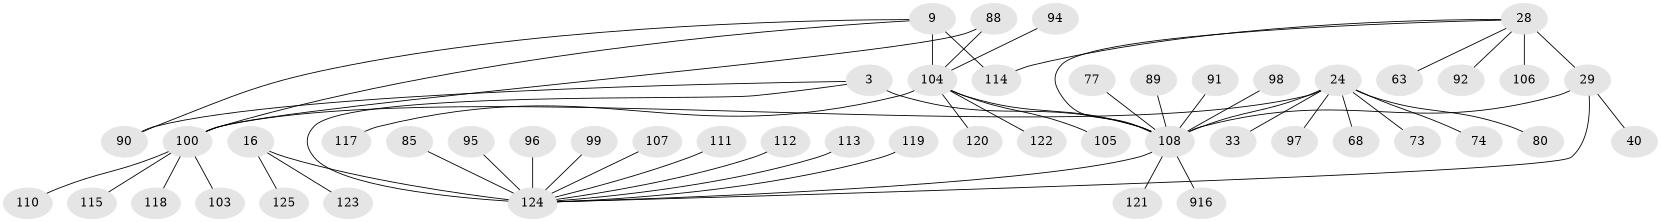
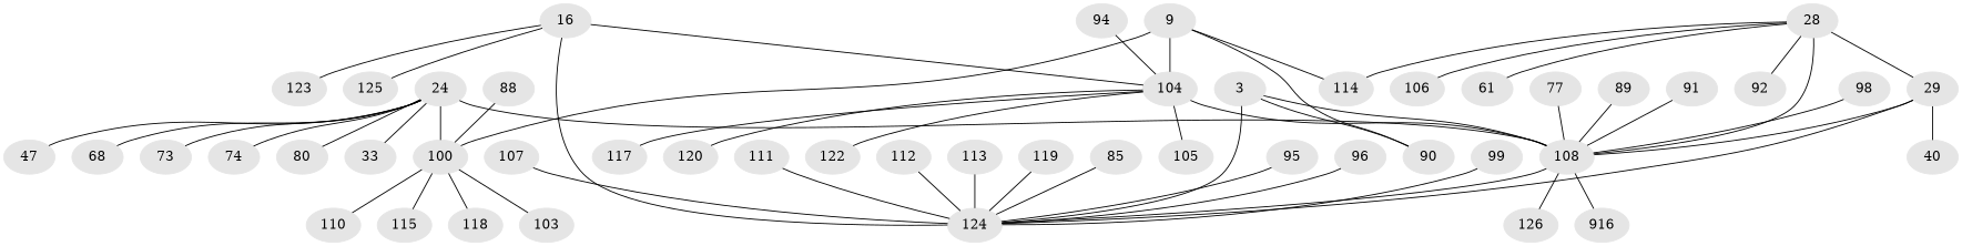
  graph {
    node [color=gray90 style=filled]
    3 [super="+2"]
    90 [super="+83"]
    108 [super="+70+5+45+101+86"]
    124 [super="+97+121+18+17+46+31+36+48+51+53+56+60+71+79"]
    n5 [label=916]
-   126 [super="+34" label=121]
+   126 [super="+34"]
    9 [super="+7"]
    100 [super="+78+65+72+76"]
    104 [super="+75+82+84+87"]
    114
    103
    110
    115
    118
    105
    117
    120
    122
    16 [super="+13"]
    123 [super="+93"]
    125
    24 [super="+23"]
    33
-   47 [label=97]
+   47
    68
    73
    74
    80
    28 [super="+27"]
    29 [super="+26"]
-   61 [label=63]
+   61
    92
    106
    40
    77
    85
    88
    89
    91
    94
    95 [super="+42"]
    96
    98 [super="+32"]
    99
    107
    111
    112
    113 [super="+102"]
    119
    3 -- 90
    3 -- 108 [weight=8]
    3 -- 124
    108 -- 124 [weight=3]
    108 -- n5
    108 -- 126
    9 -- 90
    9 -- 100
    9 -- 104 [weight=8]
    9 -- 114
    100 -- 103
    100 -- 110
    100 -- 115
    100 -- 118
    104 -- 108 [weight=4]
    104 -- 105
    104 -- 117
    104 -- 120
    104 -- 122
    16 -- 124 [weight=9]
-   88 -- 104
+   16 -- 104
    16 -- 123
    16 -- 125
    24 -- 108 [weight=3]
    24 -- 100 [weight=8]
    24 -- 33
    24 -- 47
    24 -- 68
    24 -- 73
    24 -- 74
    24 -- 80
    28 -- 108 [weight=3]
    28 -- 114
    28 -- 29 [weight=6]
    28 -- 61
    28 -- 92
    28 -- 106
    29 -- 108 [weight=2]
    29 -- 124 [weight=3]
    29 -- 40
    77 -- 108
    85 -- 124
    88 -- 100
    89 -- 108
    91 -- 108
    94 -- 104
    95 -- 124
    96 -- 124
    98 -- 108
    99 -- 124
    107 -- 124
    111 -- 124
    112 -- 124
    113 -- 124
    119 -- 124
  }
